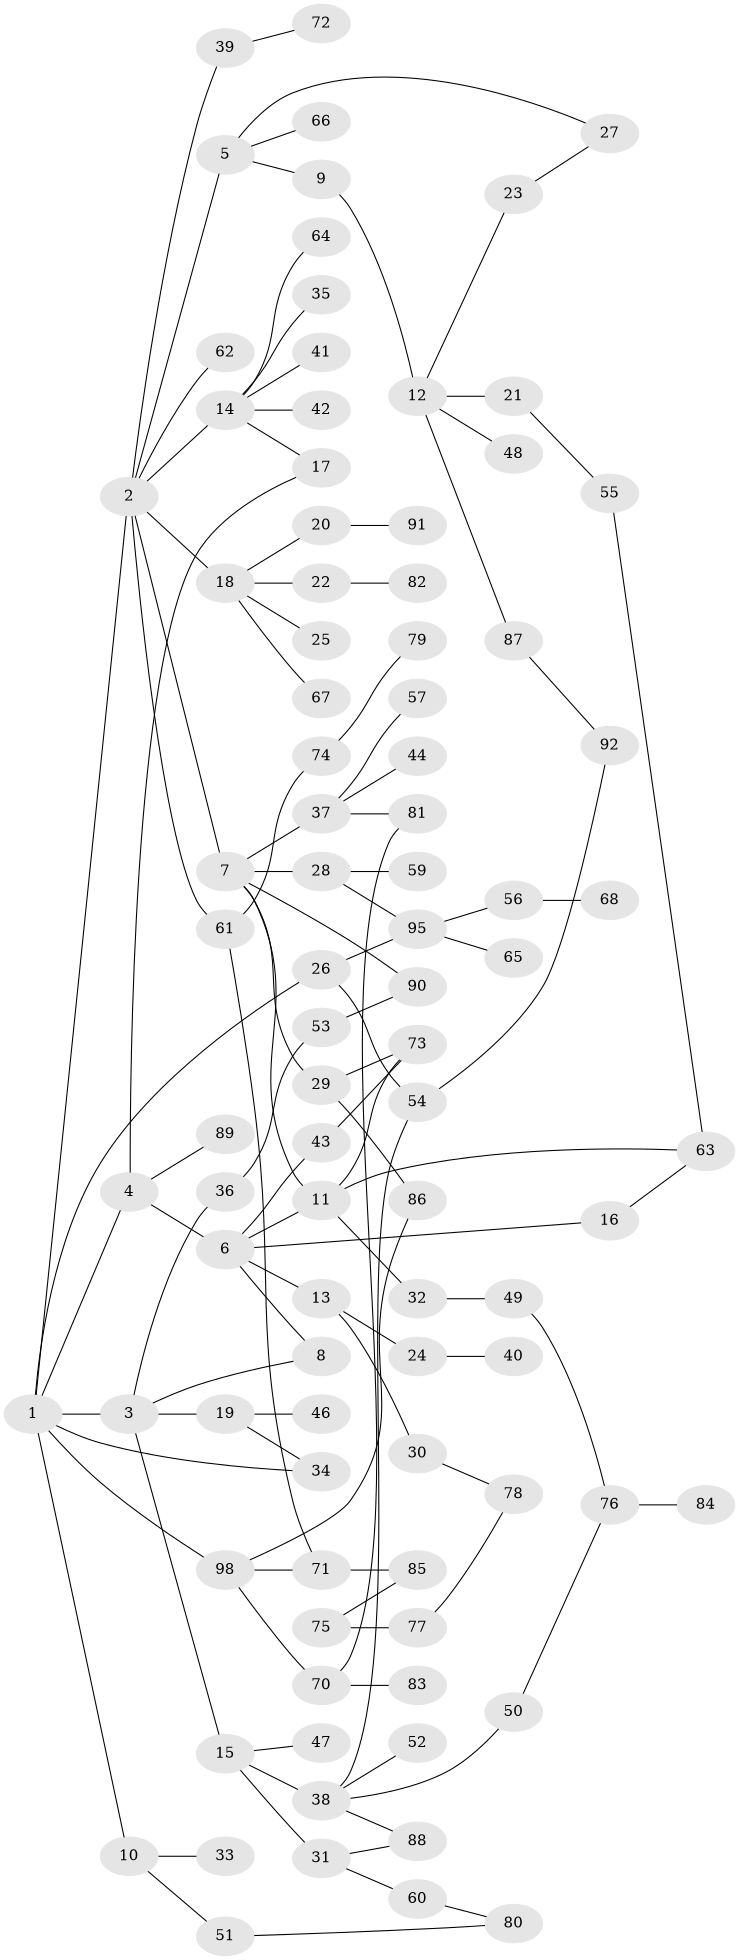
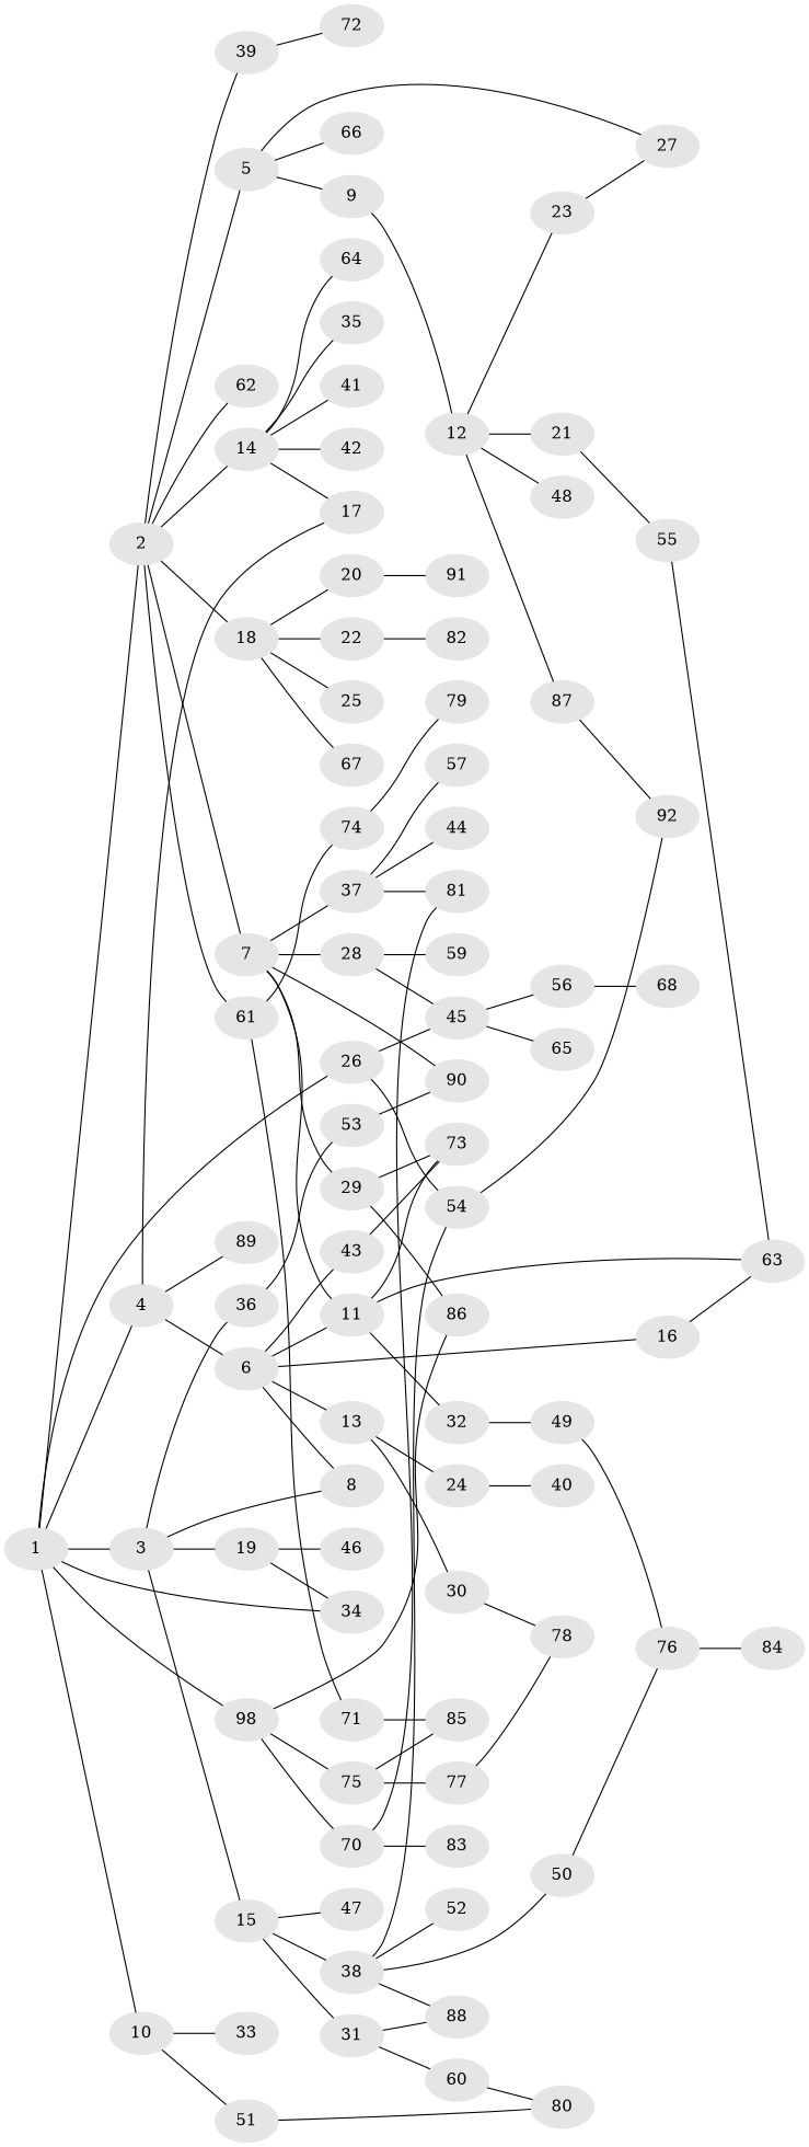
  graph {
    rankdir=LR
    node [color=gray90 style=filled]
    1
    2
    3
    4
    10
    26
    34
    n8 [label=98]
    5
    7
    14
    18
    39
    61
    62
    8
    15
    19
    36
    6
    17
    89
    33
    51
-   45 [label=95]
+   45
    54
    86
    70
    75
    9
    27
    66
    11
    28
    29
    37
    90
    35
    41
    42
    64
    20
    22
    25
    67
    72
    71
    74
    31
    38
    47
    46
    53
    13
    16
    43
    12
    32
    63
    73
    24
    30
    59
    44
    57
    81
    21
    23
    48
    87
    80
    49
    55
    92
    40
    78
    60
    88
    50
    52
    91
    82
    56
    65
    76
    68
    84
    83
    85
    77
    79
    1 -- 2
    1 -- 3
    1 -- 4
    1 -- 10
    1 -- 26
    1 -- 34
    1 -- n8
    2 -- 5
    2 -- 7
    2 -- 14
    2 -- 18
    2 -- 39
    2 -- 61
    2 -- 62
    3 -- 8
    3 -- 15
    3 -- 19
    3 -- 36
    4 -- 6
    4 -- 17
    4 -- 89
    10 -- 33
    10 -- 51
    26 -- 45
    26 -- 54
    n8 -- 86
    n8 -- 70
-   n8 -- 71
+   n8 -- 75
    5 -- 9
    5 -- 27
    5 -- 66
    7 -- 11
    7 -- 28
    7 -- 29
    7 -- 37
    7 -- 90
    14 -- 17
    14 -- 35
    14 -- 41
    14 -- 42
    14 -- 64
    18 -- 20
    18 -- 22
    18 -- 25
    18 -- 67
    39 -- 72
    61 -- 71
    61 -- 74
    15 -- 31
    15 -- 38
    15 -- 47
    19 -- 34
    19 -- 46
    36 -- 53
    6 -- 8
    6 -- 11
    6 -- 13
    6 -- 16
    6 -- 43
    51 -- 80
    45 -- 56
    45 -- 65
    54 -- 92
    70 -- 81
    70 -- 83
    75 -- 85
    75 -- 77
    9 -- 12
    11 -- 32
    11 -- 63
    11 -- 73
    28 -- 45
    28 -- 59
    29 -- 86
    29 -- 73
    37 -- 44
    37 -- 57
    37 -- 81
    20 -- 91
    22 -- 82
    71 -- 85
    74 -- 79
    31 -- 60
    31 -- 88
    38 -- 54
    38 -- 88
    38 -- 50
    38 -- 52
    53 -- 90
    13 -- 24
    13 -- 30
    16 -- 63
    43 -- 73
    12 -- 21
    12 -- 23
    12 -- 48
    12 -- 87
    32 -- 49
    24 -- 40
    30 -- 78
    21 -- 55
    23 -- 27
    87 -- 92
    49 -- 76
    55 -- 63
    60 -- 80
    50 -- 76
    56 -- 68
    76 -- 84
    77 -- 78
  }
